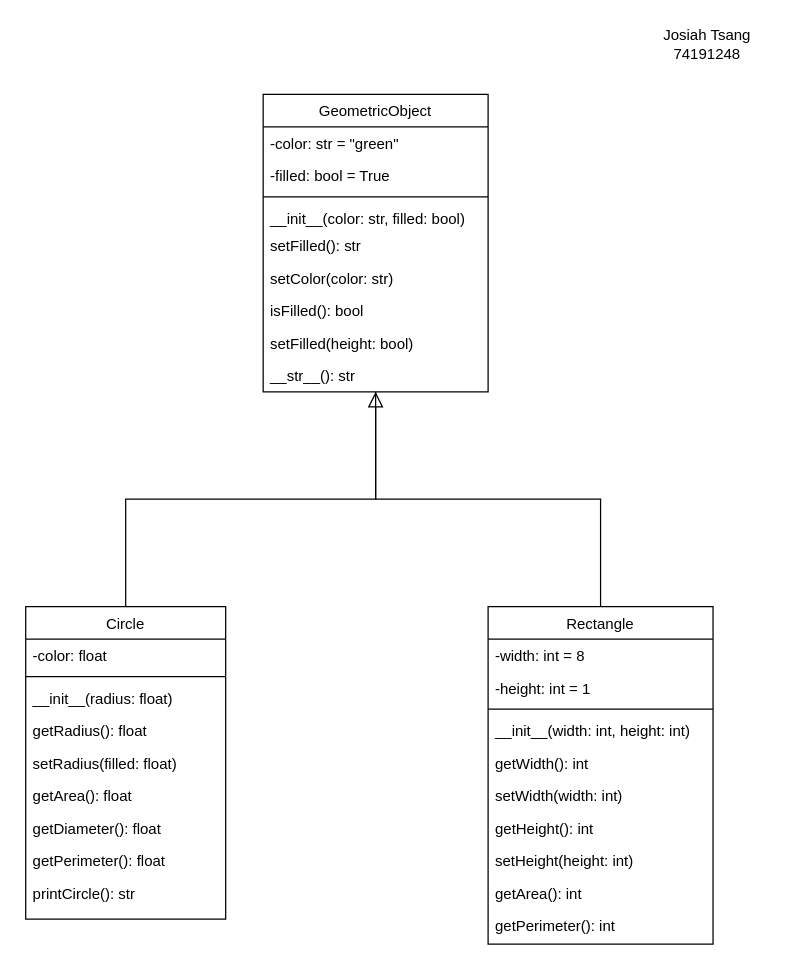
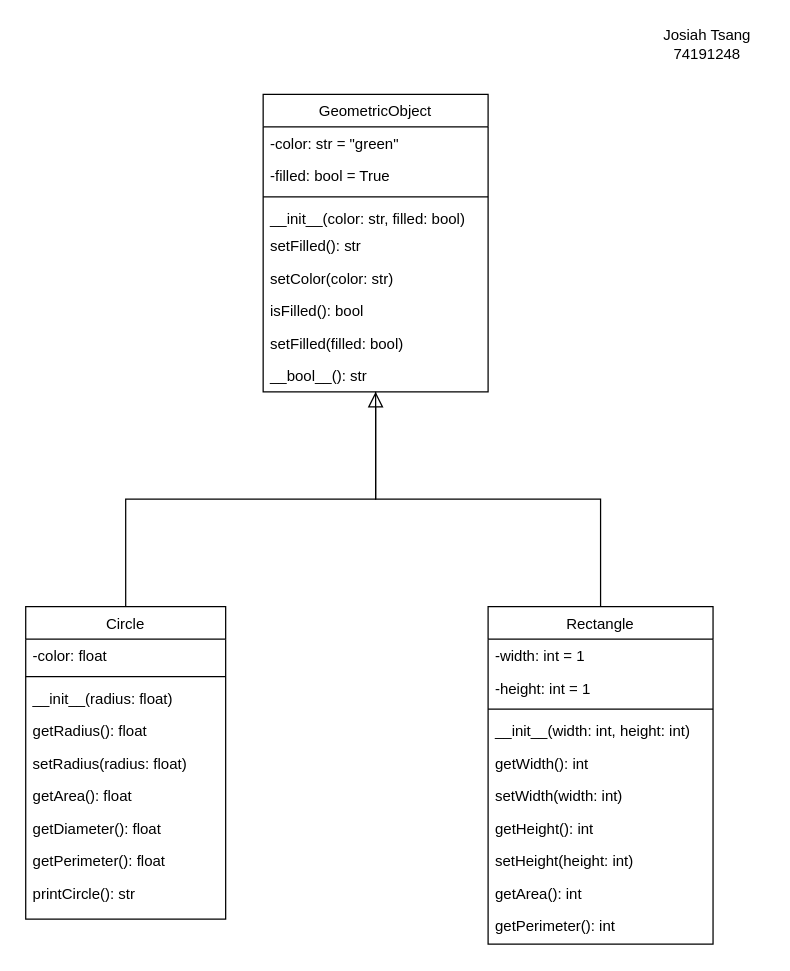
  <mxCell id="0" />
  <mxCell id="1" parent="0" />
  <mxCell id="2" value="GeometricObject" style="swimlane;fontStyle=0;align=center;verticalAlign=top;childLayout=stackLayout;horizontal=1;startSize=26;horizontalStack=0;resizeParent=1;resizeLast=0;collapsible=1;marginBottom=0;rounded=0;shadow=0;strokeWidth=1;" parent="1" vertex="1"><mxGeometry x="210" y="75" width="180" height="238" as="geometry"><mxRectangle x="220" y="120" width="160" height="26" as="alternateBounds" /></mxGeometry></mxCell>
  <mxCell id="3" value="-color: str = &quot;green&quot;" style="text;align=left;verticalAlign=top;spacingLeft=4;spacingRight=4;overflow=hidden;rotatable=0;points=[[0,0.5],[1,0.5]];portConstraint=eastwest;" parent="2" vertex="1"><mxGeometry y="26" width="180" height="26" as="geometry" /></mxCell>
  <mxCell id="4" value="-filled: bool = True" style="text;align=left;verticalAlign=top;spacingLeft=4;spacingRight=4;overflow=hidden;rotatable=0;points=[[0,0.5],[1,0.5]];portConstraint=eastwest;rounded=0;shadow=0;html=0;" parent="2" vertex="1"><mxGeometry y="52" width="180" height="26" as="geometry" /></mxCell>
  <mxCell id="5" value="" style="line;html=1;strokeWidth=1;align=left;verticalAlign=middle;spacingTop=-1;spacingLeft=3;spacingRight=3;rotatable=0;labelPosition=right;points=[];portConstraint=eastwest;" parent="2" vertex="1"><mxGeometry y="78" width="180" height="8" as="geometry" /></mxCell>
  <mxCell id="6" value="__init__(color: str, filled: bool) " style="text;align=left;verticalAlign=top;spacingLeft=4;spacingRight=4;overflow=hidden;rotatable=0;points=[[0,0.5],[1,0.5]];portConstraint=eastwest;" parent="2" vertex="1"><mxGeometry y="86" width="180" height="22" as="geometry" /></mxCell>
  <mxCell id="7" value="setFilled(): str" style="text;align=left;verticalAlign=top;spacingLeft=4;spacingRight=4;overflow=hidden;rotatable=0;points=[[0,0.5],[1,0.5]];portConstraint=eastwest;" parent="2" vertex="1"><mxGeometry y="108" width="180" height="26" as="geometry" /></mxCell>
  <mxCell id="8" value="setColor(color: str)" style="text;align=left;verticalAlign=top;spacingLeft=4;spacingRight=4;overflow=hidden;rotatable=0;points=[[0,0.5],[1,0.5]];portConstraint=eastwest;" parent="2" vertex="1"><mxGeometry y="134" width="180" height="26" as="geometry" /></mxCell>
  <mxCell id="9" value="isFilled(): bool" style="text;align=left;verticalAlign=top;spacingLeft=4;spacingRight=4;overflow=hidden;rotatable=0;points=[[0,0.5],[1,0.5]];portConstraint=eastwest;" parent="2" vertex="1"><mxGeometry y="160" width="180" height="26" as="geometry" /></mxCell>
- <mxCell id="10" value="setFilled(height: bool)" style="text;align=left;verticalAlign=top;spacingLeft=4;spacingRight=4;overflow=hidden;rotatable=0;points=[[0,0.5],[1,0.5]];portConstraint=eastwest;" parent="2" vertex="1"><mxGeometry y="186" width="180" height="26" as="geometry" /></mxCell>
- <mxCell id="11" value="__str__(): str" style="text;align=left;verticalAlign=top;spacingLeft=4;spacingRight=4;overflow=hidden;rotatable=0;points=[[0,0.5],[1,0.5]];portConstraint=eastwest;" parent="2" vertex="1"><mxGeometry y="212" width="180" height="26" as="geometry" /></mxCell>
+ <mxCell id="10" value="setFilled(filled: bool)" style="text;align=left;verticalAlign=top;spacingLeft=4;spacingRight=4;overflow=hidden;rotatable=0;points=[[0,0.5],[1,0.5]];portConstraint=eastwest;" parent="2" vertex="1"><mxGeometry y="186" width="180" height="26" as="geometry" /></mxCell>
+ <mxCell id="11" value="__bool__(): str" style="text;align=left;verticalAlign=top;spacingLeft=4;spacingRight=4;overflow=hidden;rotatable=0;points=[[0,0.5],[1,0.5]];portConstraint=eastwest;" parent="2" vertex="1"><mxGeometry y="212" width="180" height="26" as="geometry" /></mxCell>
  <mxCell id="12" value="Circle" style="swimlane;fontStyle=0;align=center;verticalAlign=top;childLayout=stackLayout;horizontal=1;startSize=26;horizontalStack=0;resizeParent=1;resizeLast=0;collapsible=1;marginBottom=0;rounded=0;shadow=0;strokeWidth=1;" parent="1" vertex="1"><mxGeometry x="20" y="485" width="160" height="250" as="geometry"><mxRectangle x="130" y="380" width="160" height="26" as="alternateBounds" /></mxGeometry></mxCell>
  <mxCell id="13" value="-color: float" style="text;align=left;verticalAlign=top;spacingLeft=4;spacingRight=4;overflow=hidden;rotatable=0;points=[[0,0.5],[1,0.5]];portConstraint=eastwest;" parent="12" vertex="1"><mxGeometry y="26" width="160" height="26" as="geometry" /></mxCell>
  <mxCell id="14" value="" style="line;html=1;strokeWidth=1;align=left;verticalAlign=middle;spacingTop=-1;spacingLeft=3;spacingRight=3;rotatable=0;labelPosition=right;points=[];portConstraint=eastwest;" parent="12" vertex="1"><mxGeometry y="52" width="160" height="8" as="geometry" /></mxCell>
  <mxCell id="15" value="__init__(radius: float) " style="text;align=left;verticalAlign=top;spacingLeft=4;spacingRight=4;overflow=hidden;rotatable=0;points=[[0,0.5],[1,0.5]];portConstraint=eastwest;fontStyle=0" parent="12" vertex="1"><mxGeometry y="60" width="160" height="26" as="geometry" /></mxCell>
  <mxCell id="16" value="getRadius(): float" style="text;align=left;verticalAlign=top;spacingLeft=4;spacingRight=4;overflow=hidden;rotatable=0;points=[[0,0.5],[1,0.5]];portConstraint=eastwest;" parent="12" vertex="1"><mxGeometry y="86" width="160" height="26" as="geometry" /></mxCell>
- <mxCell id="17" value="setRadius(filled: float)&#10;&#10;" style="text;align=left;verticalAlign=top;spacingLeft=4;spacingRight=4;overflow=hidden;rotatable=0;points=[[0,0.5],[1,0.5]];portConstraint=eastwest;" parent="12" vertex="1"><mxGeometry y="112" width="160" height="26" as="geometry" /></mxCell>
+ <mxCell id="17" value="setRadius(radius: float)&#10;&#10;" style="text;align=left;verticalAlign=top;spacingLeft=4;spacingRight=4;overflow=hidden;rotatable=0;points=[[0,0.5],[1,0.5]];portConstraint=eastwest;" parent="12" vertex="1"><mxGeometry y="112" width="160" height="26" as="geometry" /></mxCell>
  <mxCell id="18" value="getArea(): float&#10;&#10;" style="text;align=left;verticalAlign=top;spacingLeft=4;spacingRight=4;overflow=hidden;rotatable=0;points=[[0,0.5],[1,0.5]];portConstraint=eastwest;" parent="12" vertex="1"><mxGeometry y="138" width="160" height="26" as="geometry" /></mxCell>
  <mxCell id="19" value="getDiameter(): float&#10;&#10;" style="text;align=left;verticalAlign=top;spacingLeft=4;spacingRight=4;overflow=hidden;rotatable=0;points=[[0,0.5],[1,0.5]];portConstraint=eastwest;" parent="12" vertex="1"><mxGeometry y="164" width="160" height="26" as="geometry" /></mxCell>
  <mxCell id="20" value="getPerimeter(): float&#10;&#10;" style="text;align=left;verticalAlign=top;spacingLeft=4;spacingRight=4;overflow=hidden;rotatable=0;points=[[0,0.5],[1,0.5]];portConstraint=eastwest;" parent="12" vertex="1"><mxGeometry y="190" width="160" height="26" as="geometry" /></mxCell>
  <mxCell id="21" value="printCircle(): str&#10;&#10;" style="text;align=left;verticalAlign=top;spacingLeft=4;spacingRight=4;overflow=hidden;rotatable=0;points=[[0,0.5],[1,0.5]];portConstraint=eastwest;" parent="12" vertex="1"><mxGeometry y="216" width="160" height="26" as="geometry" /></mxCell>
  <mxCell id="22" value="" style="endArrow=none;endSize=10;endFill=0;shadow=0;strokeWidth=1;rounded=0;edgeStyle=elbowEdgeStyle;elbow=vertical;" parent="1" source="12" target="2" edge="1"><mxGeometry width="160" relative="1" as="geometry"><mxPoint x="210" y="158" as="sourcePoint" /><mxPoint x="210" y="158" as="targetPoint" /></mxGeometry></mxCell>
  <mxCell id="23" value="" style="endArrow=block;endSize=10;endFill=0;shadow=0;strokeWidth=1;rounded=0;edgeStyle=elbowEdgeStyle;elbow=vertical;" parent="1" target="2" edge="1"><mxGeometry width="160" relative="1" as="geometry"><mxPoint x="480" y="485" as="sourcePoint" /><mxPoint x="320" y="226" as="targetPoint" /></mxGeometry></mxCell>
  <mxCell id="24" value="Rectangle" style="swimlane;fontStyle=0;align=center;verticalAlign=top;childLayout=stackLayout;horizontal=1;startSize=26;horizontalStack=0;resizeParent=1;resizeLast=0;collapsible=1;marginBottom=0;rounded=0;shadow=0;strokeWidth=1;" parent="1" vertex="1"><mxGeometry x="390" y="485" width="180" height="270" as="geometry"><mxRectangle x="500" y="480" width="160" height="26" as="alternateBounds" /></mxGeometry></mxCell>
- <mxCell id="25" value="-width: int = 8" style="text;align=left;verticalAlign=top;spacingLeft=4;spacingRight=4;overflow=hidden;rotatable=0;points=[[0,0.5],[1,0.5]];portConstraint=eastwest;" parent="24" vertex="1"><mxGeometry y="26" width="180" height="26" as="geometry" /></mxCell>
+ <mxCell id="25" value="-width: int = 1" style="text;align=left;verticalAlign=top;spacingLeft=4;spacingRight=4;overflow=hidden;rotatable=0;points=[[0,0.5],[1,0.5]];portConstraint=eastwest;" parent="24" vertex="1"><mxGeometry y="26" width="180" height="26" as="geometry" /></mxCell>
  <mxCell id="26" value="-height: int = 1" style="text;align=left;verticalAlign=top;spacingLeft=4;spacingRight=4;overflow=hidden;rotatable=0;points=[[0,0.5],[1,0.5]];portConstraint=eastwest;" parent="24" vertex="1"><mxGeometry y="52" width="180" height="26" as="geometry" /></mxCell>
  <mxCell id="27" value="" style="line;html=1;strokeWidth=1;align=left;verticalAlign=middle;spacingTop=-1;spacingLeft=3;spacingRight=3;rotatable=0;labelPosition=right;points=[];portConstraint=eastwest;" parent="24" vertex="1"><mxGeometry y="78" width="180" height="8" as="geometry" /></mxCell>
  <mxCell id="28" value="__init__(width: int, height: int) " style="text;align=left;verticalAlign=top;spacingLeft=4;spacingRight=4;overflow=hidden;rotatable=0;points=[[0,0.5],[1,0.5]];portConstraint=eastwest;fontStyle=0" parent="24" vertex="1"><mxGeometry y="86" width="180" height="26" as="geometry" /></mxCell>
  <mxCell id="29" value="getWidth(): int&#10;" style="text;align=left;verticalAlign=top;spacingLeft=4;spacingRight=4;overflow=hidden;rotatable=0;points=[[0,0.5],[1,0.5]];portConstraint=eastwest;" parent="24" vertex="1"><mxGeometry y="112" width="180" height="26" as="geometry" /></mxCell>
  <mxCell id="30" value="setWidth(width: int)&#10;&#10;" style="text;align=left;verticalAlign=top;spacingLeft=4;spacingRight=4;overflow=hidden;rotatable=0;points=[[0,0.5],[1,0.5]];portConstraint=eastwest;" parent="24" vertex="1"><mxGeometry y="138" width="180" height="26" as="geometry" /></mxCell>
  <mxCell id="31" value="getHeight(): int&#10;&#10;" style="text;align=left;verticalAlign=top;spacingLeft=4;spacingRight=4;overflow=hidden;rotatable=0;points=[[0,0.5],[1,0.5]];portConstraint=eastwest;" parent="24" vertex="1"><mxGeometry y="164" width="180" height="26" as="geometry" /></mxCell>
  <mxCell id="32" value="setHeight(height: int)&#10;" style="text;align=left;verticalAlign=top;spacingLeft=4;spacingRight=4;overflow=hidden;rotatable=0;points=[[0,0.5],[1,0.5]];portConstraint=eastwest;" parent="24" vertex="1"><mxGeometry y="190" width="180" height="26" as="geometry" /></mxCell>
  <mxCell id="33" value="getArea(): int&#10;" style="text;align=left;verticalAlign=top;spacingLeft=4;spacingRight=4;overflow=hidden;rotatable=0;points=[[0,0.5],[1,0.5]];portConstraint=eastwest;" parent="24" vertex="1"><mxGeometry y="216" width="180" height="26" as="geometry" /></mxCell>
  <mxCell id="34" value="getPerimeter(): int" style="text;align=left;verticalAlign=top;spacingLeft=4;spacingRight=4;overflow=hidden;rotatable=0;points=[[0,0.5],[1,0.5]];portConstraint=eastwest;" parent="24" vertex="1"><mxGeometry y="242" width="180" height="26" as="geometry" /></mxCell>
  <mxCell id="35" value="Josiah Tsang&lt;br&gt;74191248" style="text;html=1;align=center;verticalAlign=middle;resizable=0;points=[];autosize=1;strokeColor=none;fillColor=none;" parent="1" vertex="1"><mxGeometry x="520" y="20" width="90" height="30" as="geometry" /></mxCell>
